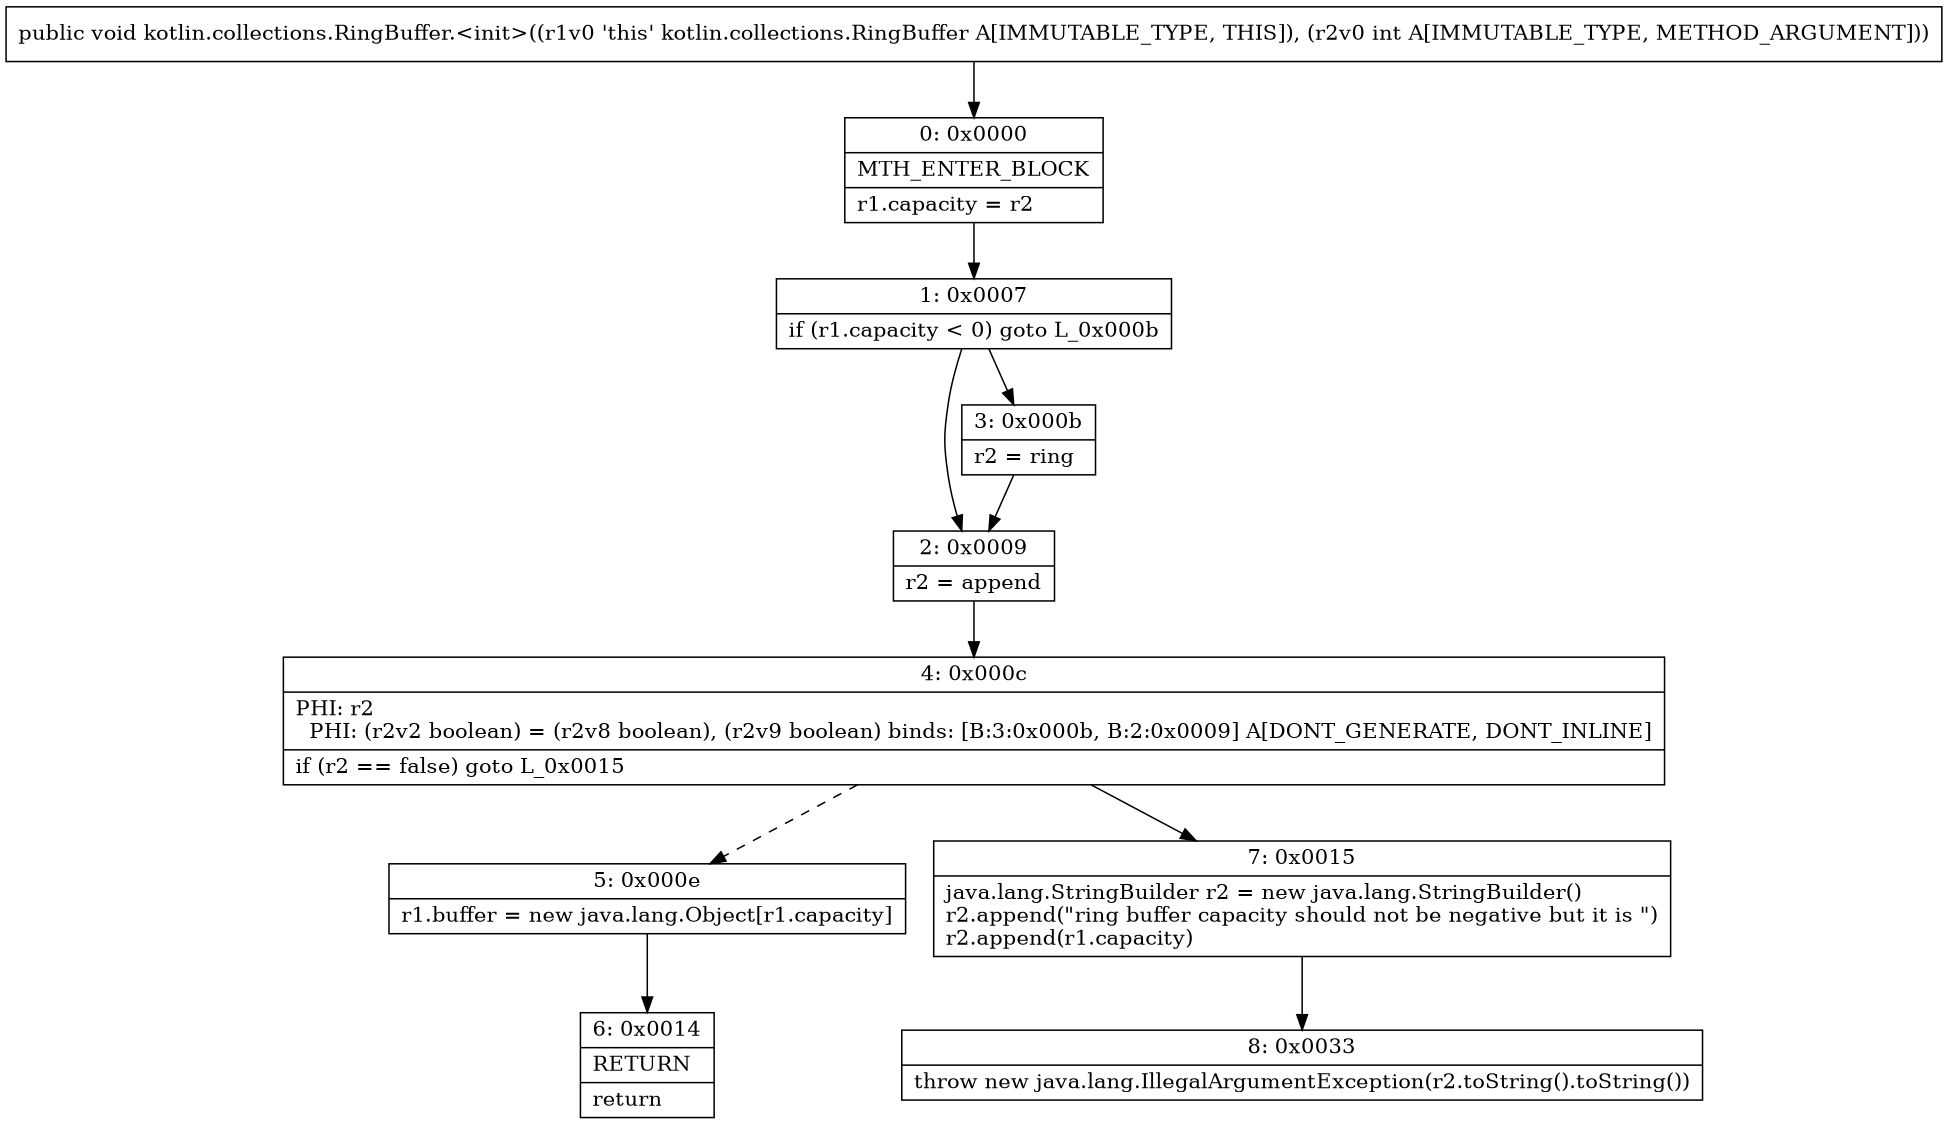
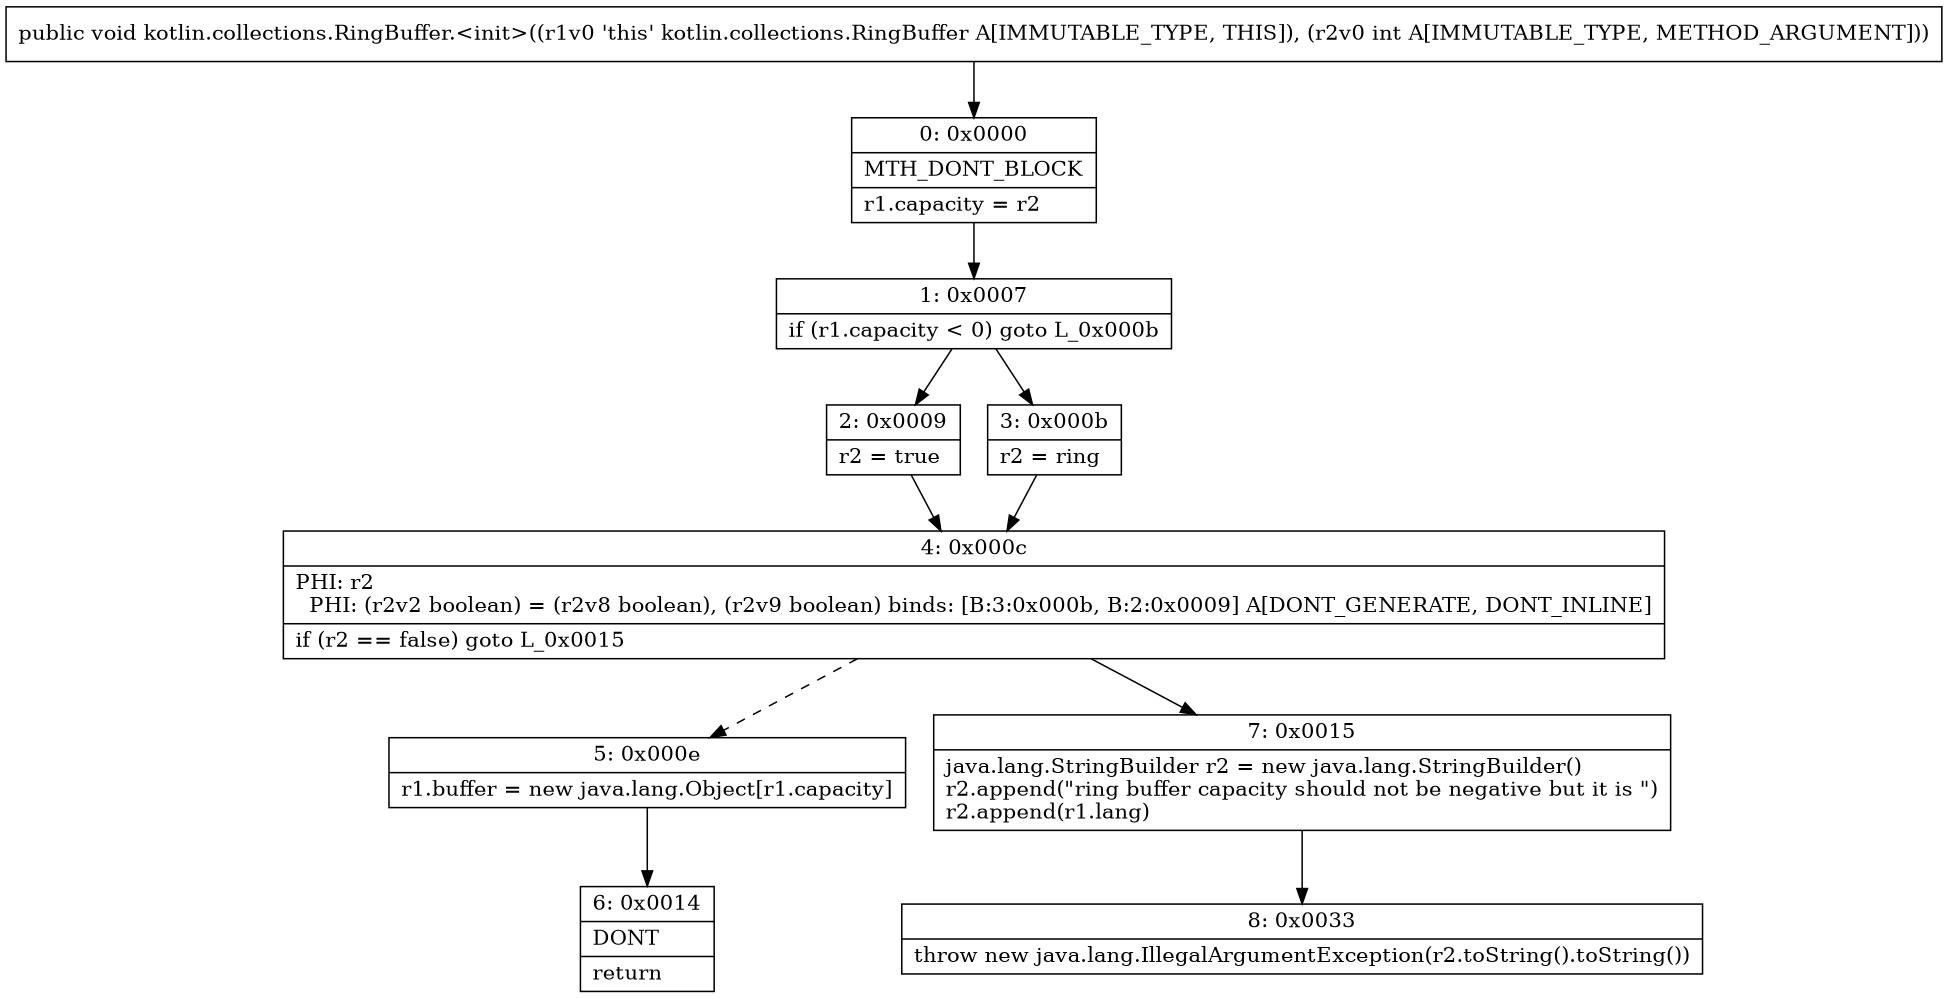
  digraph {
    node [shape=record]
-   n1 [label="{0\:\ 0x0000|MTH_ENTER_BLOCK\l|r1.capacity = r2\l}"]
+   n1 [label="{0\:\ 0x0000|MTH_DONT_BLOCK\l|r1.capacity = r2\l}"]
    n2 [label="{1\:\ 0x0007|if (r1.capacity \< 0) goto L_0x000b\l}"]
-   n3 [label="{2\:\ 0x0009|r2 = append\l}"]
+   n3 [label="{2\:\ 0x0009|r2 = true\l}"]
    n4 [label="{3\:\ 0x000b|r2 = ring\l}"]
    n5 [label="{4\:\ 0x000c|PHI: r2 \l  PHI: (r2v2 boolean) = (r2v8 boolean), (r2v9 boolean) binds: [B:3:0x000b, B:2:0x0009] A[DONT_GENERATE, DONT_INLINE]\l|if (r2 == false) goto L_0x0015\l}"]
    n6 [label="{5\:\ 0x000e|r1.buffer = new java.lang.Object[r1.capacity]\l}"]
-   n7 [label="{7\:\ 0x0015|java.lang.StringBuilder r2 = new java.lang.StringBuilder()\lr2.append(\"ring buffer capacity should not be negative but it is \")\lr2.append(r1.capacity)\l}"]
-   n8 [label="{6\:\ 0x0014|RETURN\l|return\l}"]
+   n7 [label="{7\:\ 0x0015|java.lang.StringBuilder r2 = new java.lang.StringBuilder()\lr2.append(\"ring buffer capacity should not be negative but it is \")\lr2.append(r1.lang)\l}"]
+   n8 [label="{6\:\ 0x0014|DONT\l|return\l}"]
    n9 [label="{8\:\ 0x0033|throw new java.lang.IllegalArgumentException(r2.toString().toString())\l}"]
    n10 [label="{public void kotlin.collections.RingBuffer.\<init\>((r1v0 'this' kotlin.collections.RingBuffer A[IMMUTABLE_TYPE, THIS]), (r2v0 int A[IMMUTABLE_TYPE, METHOD_ARGUMENT])) }"]
    n1 -> n2
    n2 -> n3 [style=solid]
    n2 -> n4
    n3 -> n5
-   n4 -> n3
+   n4 -> n5
    n5 -> n6 [style=dashed]
    n5 -> n7
    n6 -> n8
    n7 -> n9
    n10 -> n1
  }
